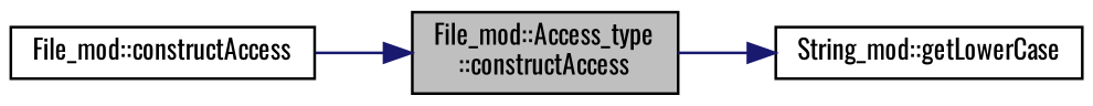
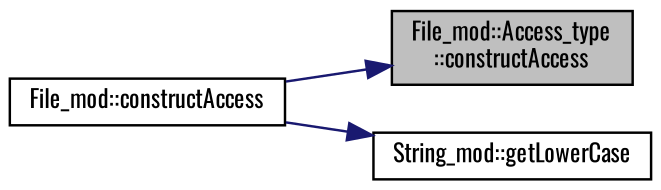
  digraph {
    fontname=Oswald
    rankdir=LR
    node [color=black fillcolor=white fontname=Oswald fontsize=10 shape=record style=filled]
    edge [color=midnightblue fontname=Oswald fontsize=10 labelfontname=Helvetica labelfontsize=10 style=solid]
    n1 [fillcolor=grey75 fontcolor=black height=0.2 label="File_mod::Access_type\l::constructAccess" width=0.4]
    n2 [height=0.2 label="String_mod::getLowerCase" width=0.4]
    n3 [height=0.2 label="File_mod::constructAccess" width=0.4]
-   n1 -> n2
+   n3 -> n2
    n3 -> n1
  }
